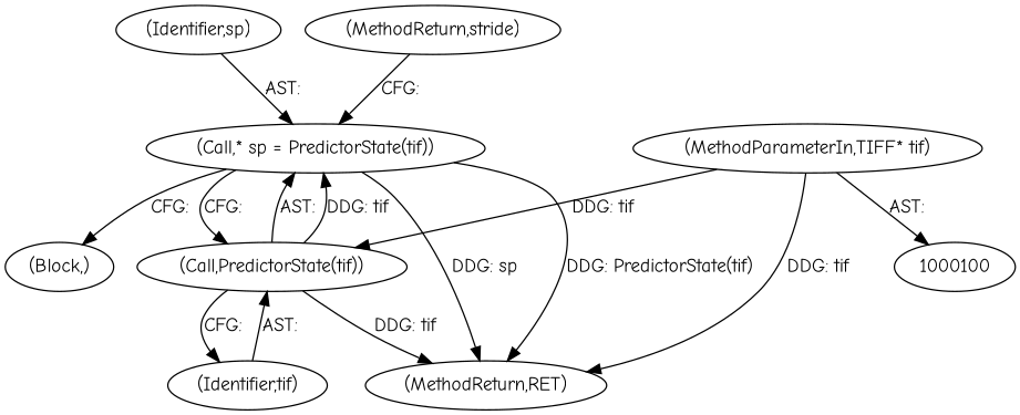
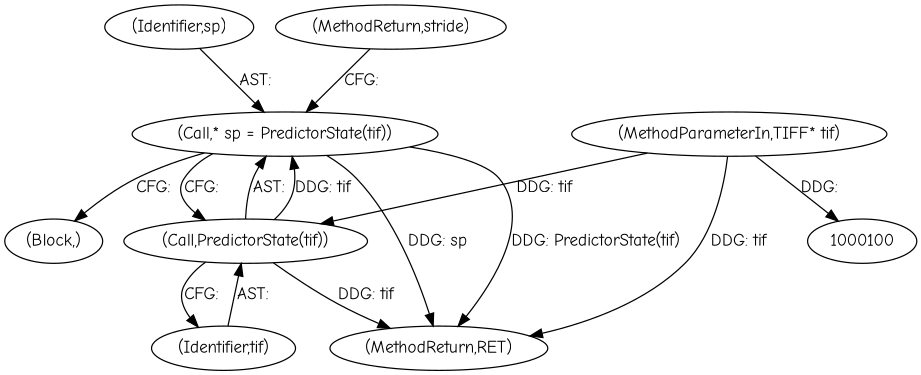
  digraph {
    fontname="Comic Neue"
    node [fontname="Comic Neue"]
    edge [fontname="Comic Neue"]
    n1 [label="(Call,* sp = PredictorState(tif))"]
    n2 [label="(Call,PredictorState(tif))"]
    n3 [label="(Block,)"]
    n4 [label="(MethodReturn,RET)"]
    n5 [label="(Identifier,tif)"]
    n6 [label="(MethodParameterIn,TIFF* tif)"]
    1000100
    n8 [label="(Identifier,sp)"]
    n9 [label="(MethodReturn,stride)"]
    n1 -> n2 [label="CFG: "]
    n1 -> n3 [label="CFG: "]
    n1 -> n4 [label="DDG: PredictorState(tif)"]
    n1 -> n4 [label="DDG: sp"]
    n2 -> n1 [label="AST: "]
    n2 -> n1 [label="DDG: tif"]
    n2 -> n4 [label="DDG: tif"]
    n2 -> n5 [label="CFG: "]
    n5 -> n2 [label="AST: "]
    n6 -> n2 [label="DDG: tif"]
    n6 -> n4 [label="DDG: tif"]
-   n6 -> 1000100 [label="AST: "]
+   n6 -> 1000100 [label="DDG: "]
    n8 -> n1 [label="AST: "]
    n9 -> n1 [label="CFG: "]
  }
